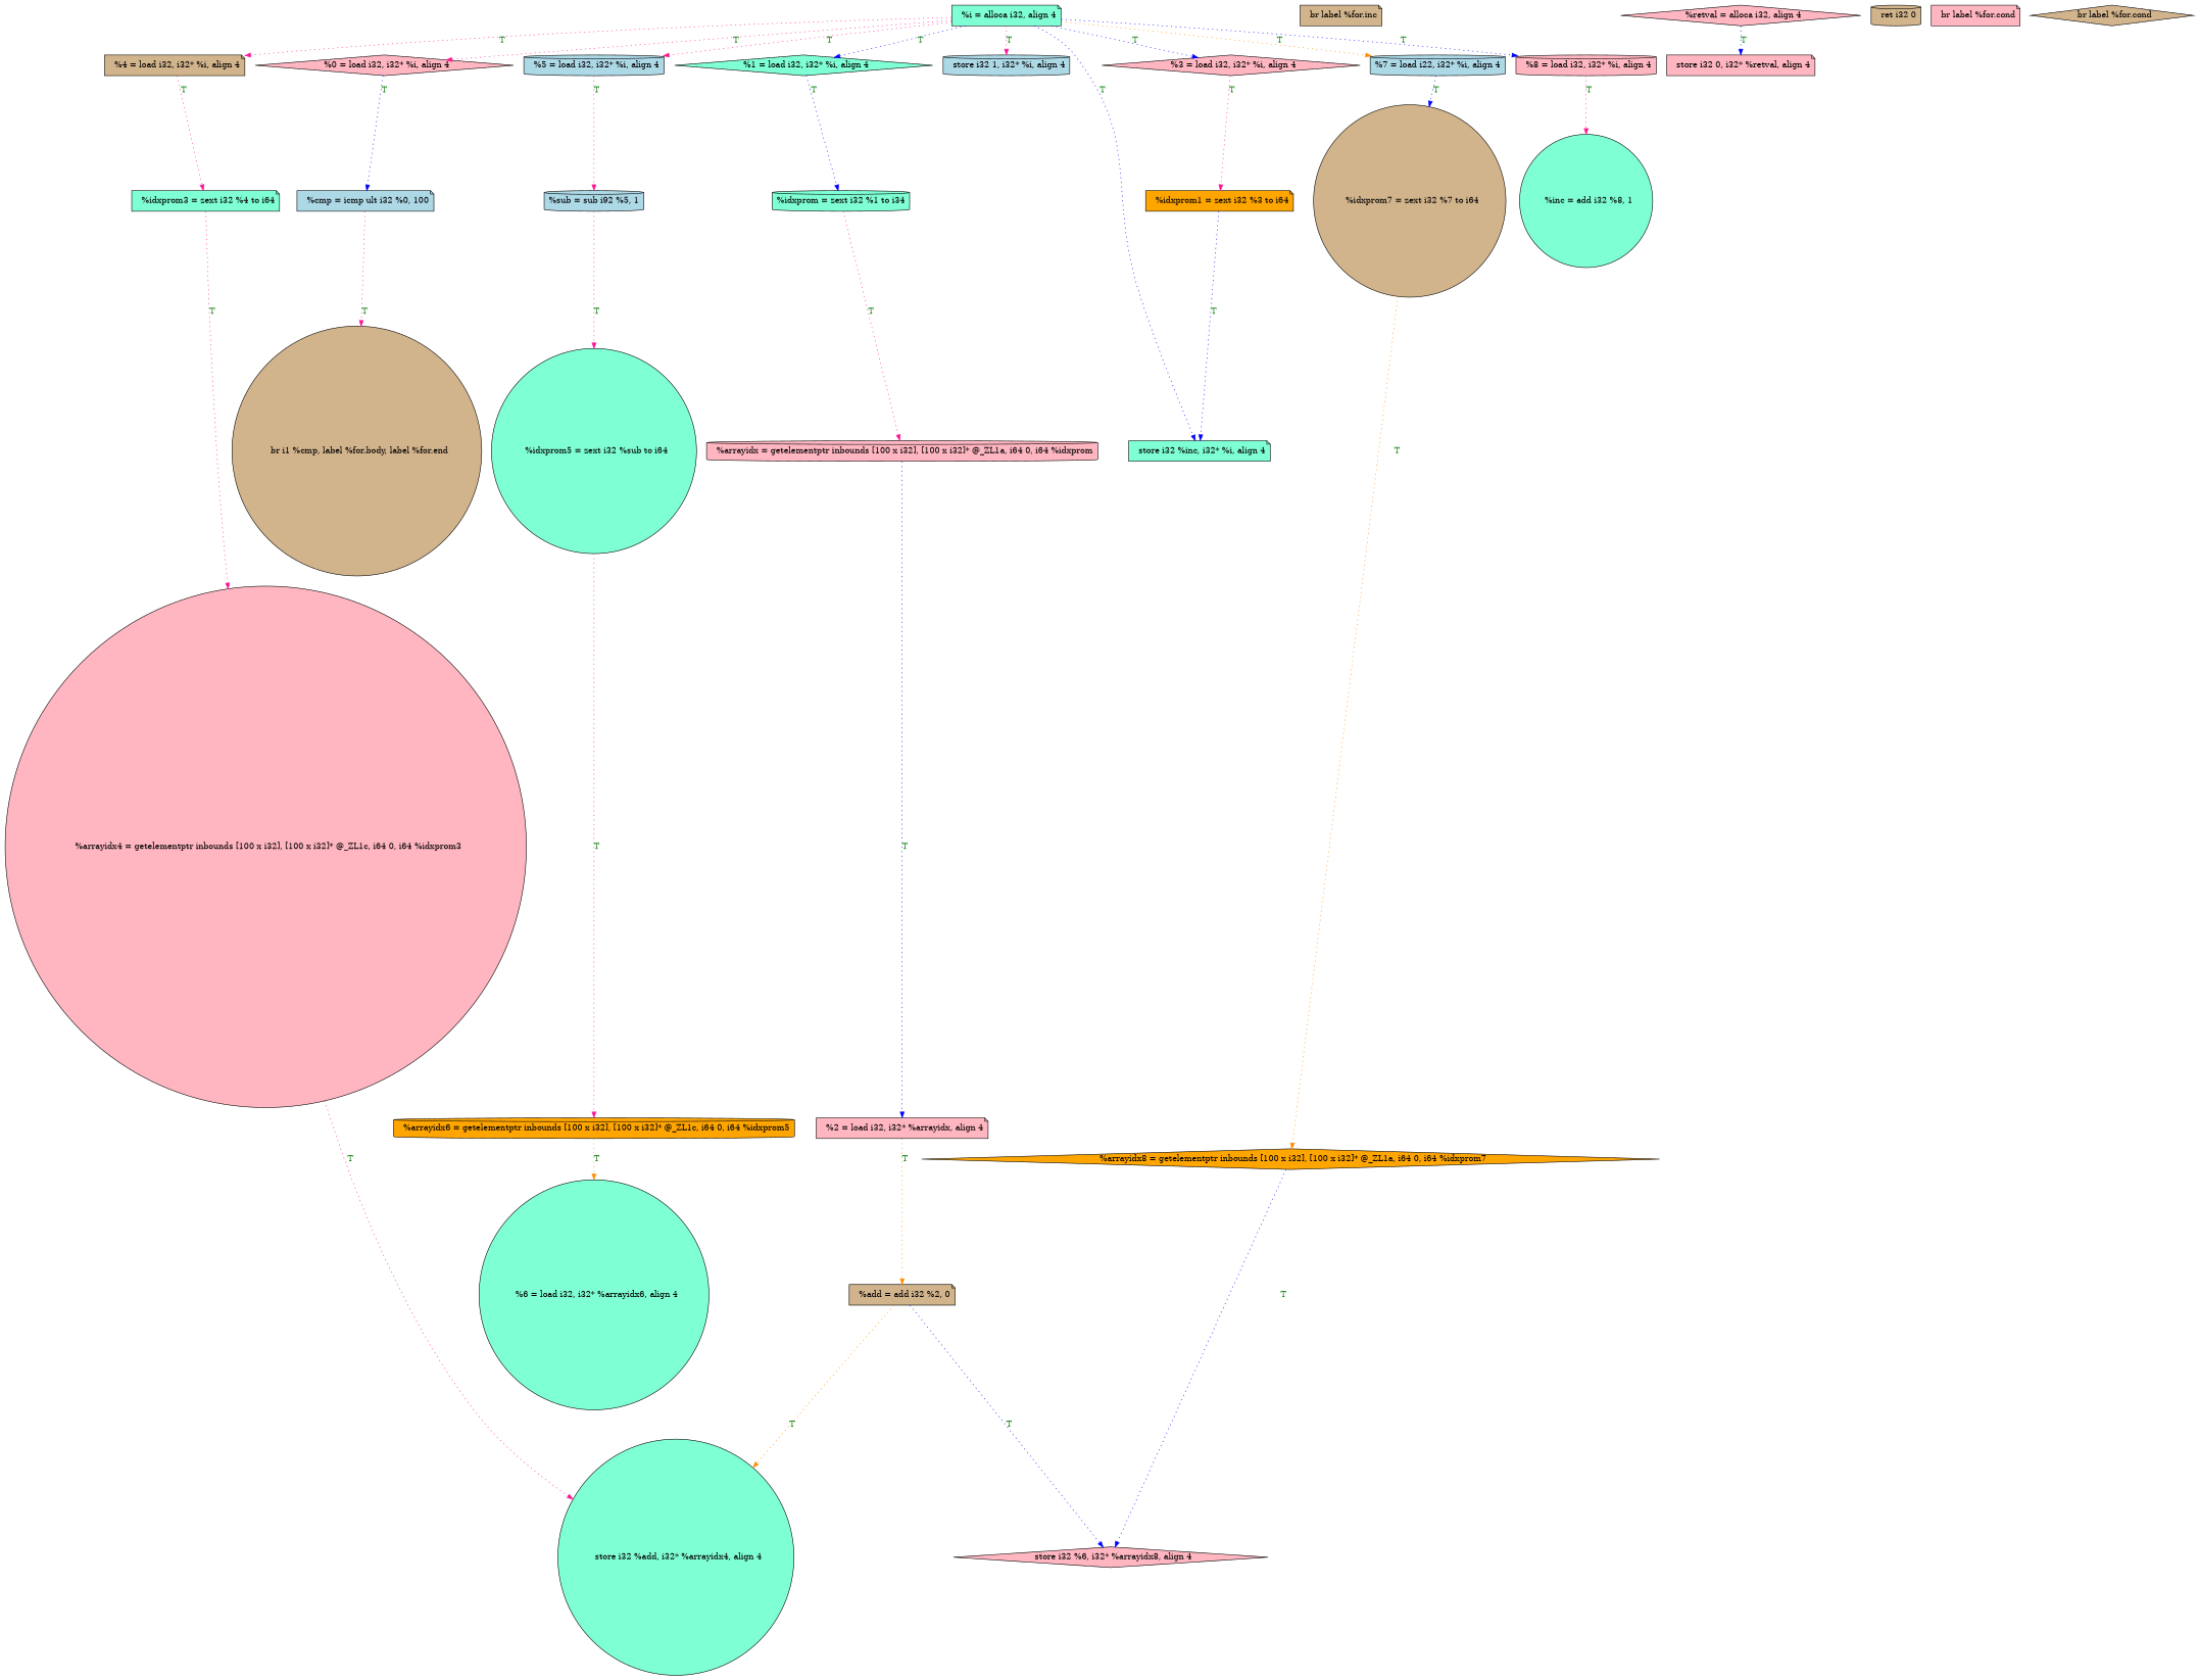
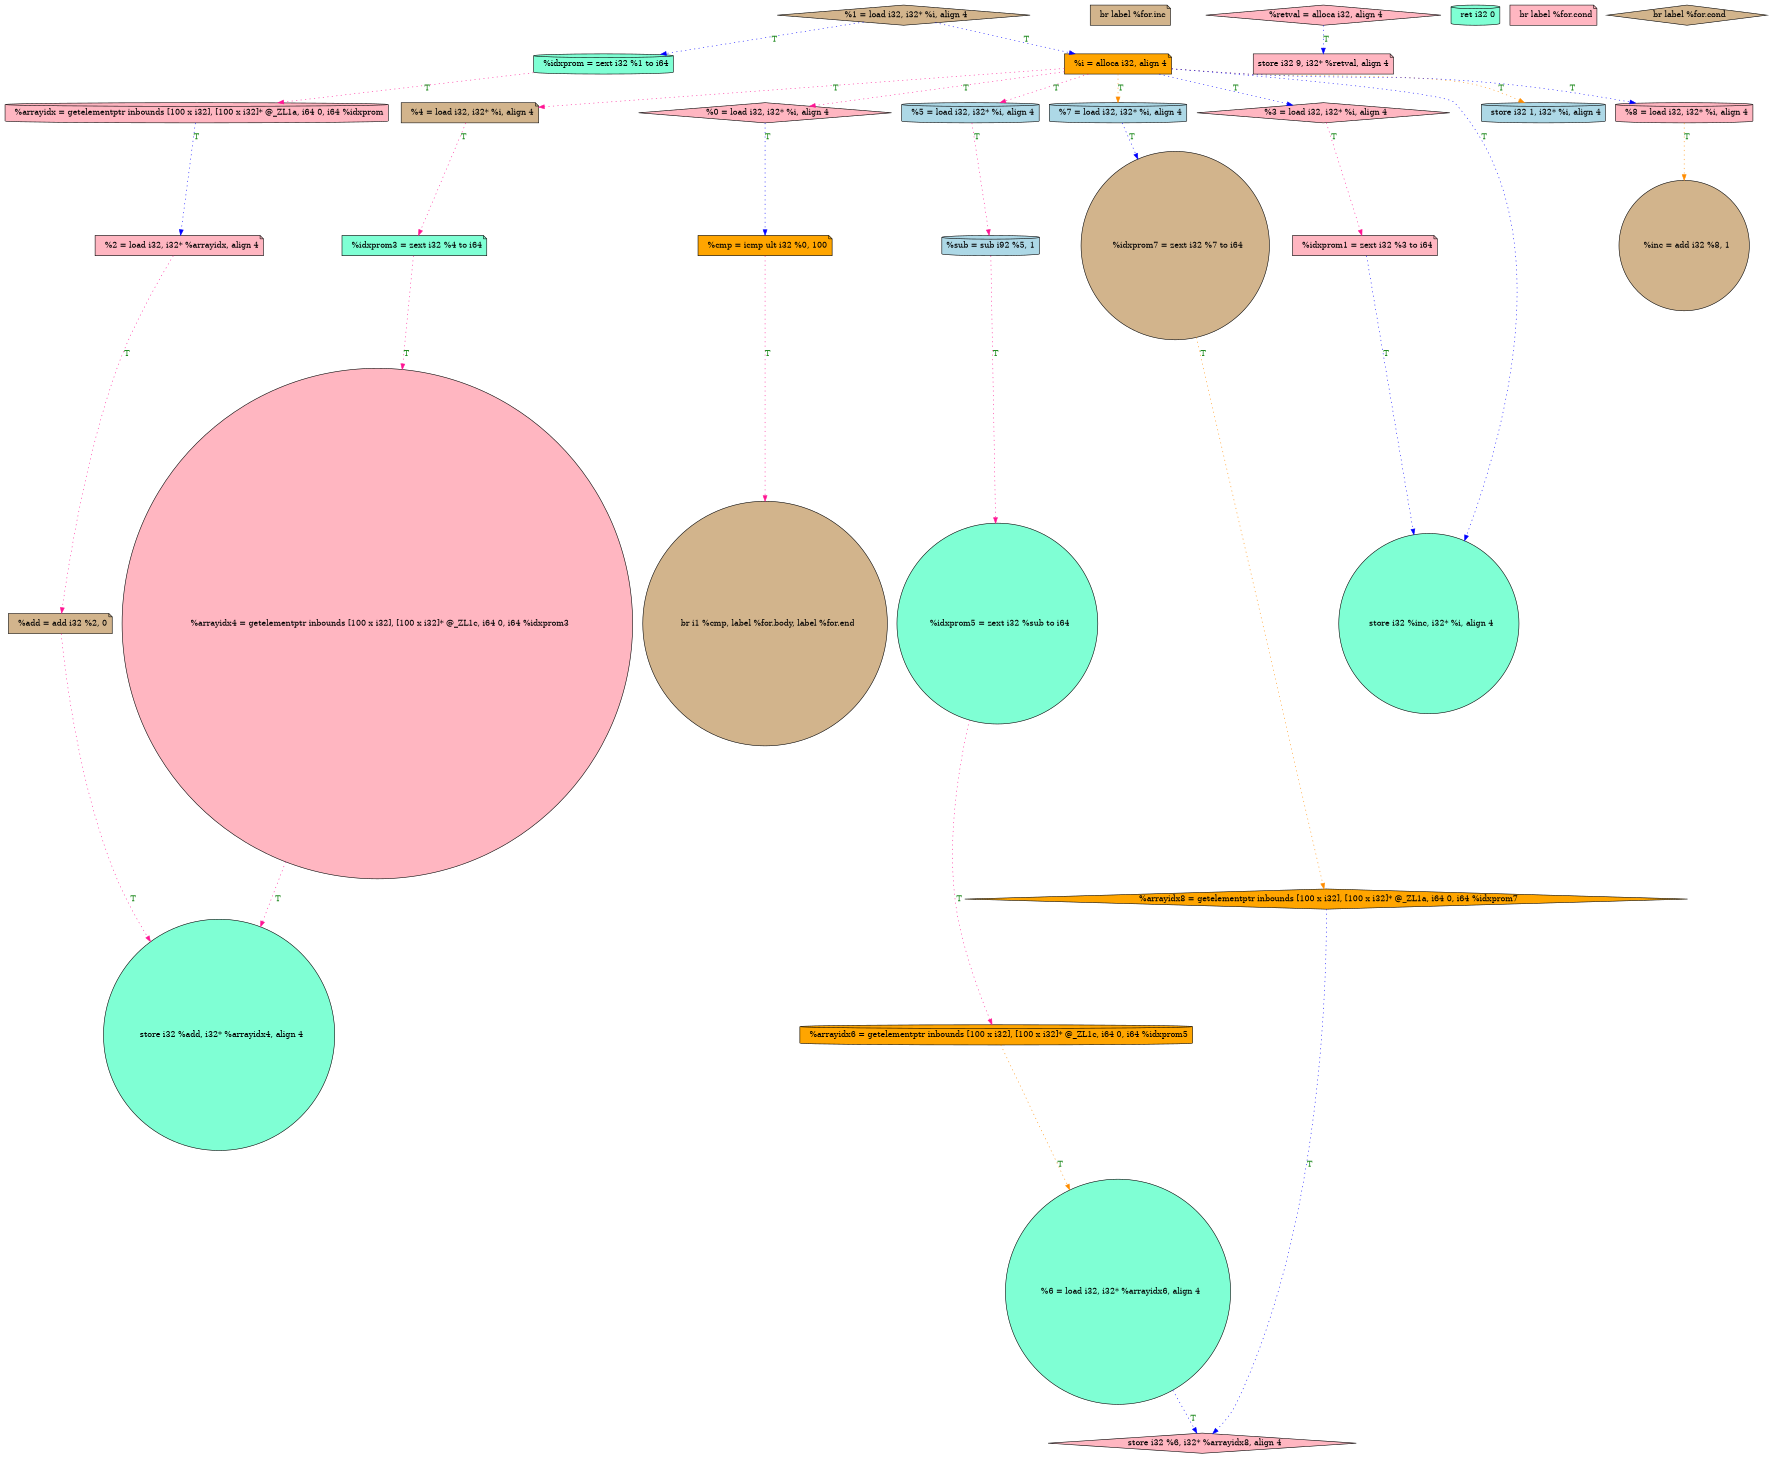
  digraph {
    node [fillcolor=lightpink shape=note style=filled]
    edge [color=deeppink fontcolor=forestgreen style=dotted]
    n1 [fillcolor=tan label="  %add = add i32 %2, 0"]
    n2 [fillcolor=aquamarine label="  store i32 %add, i32* %arrayidx4, align 4" shape=circle]
    n3 [fillcolor=aquamarine label="  %6 = load i32, i32* %arrayidx6, align 4" shape=circle]
    n4 [label="  store i32 %6, i32* %arrayidx8, align 4" shape=diamond]
    n5 [label="  %arrayidx = getelementptr inbounds [100 x i32], [100 x i32]* @_ZL1a, i64 0, i64 %idxprom" shape=cylinder]
    n6 [label="  %2 = load i32, i32* %arrayidx, align 4"]
    n7 [fillcolor=tan label="  %4 = load i32, i32* %i, align 4"]
    n8 [fillcolor=aquamarine label="  %idxprom3 = zext i32 %4 to i64"]
    n9 [label="  %arrayidx4 = getelementptr inbounds [100 x i32], [100 x i32]* @_ZL1c, i64 0, i64 %idxprom3" shape=circle]
-   n10 [fillcolor=lightblue label="  %cmp = icmp ult i32 %0, 100"]
+   n10 [fillcolor=orange label="  %cmp = icmp ult i32 %0, 100"]
    n11 [fillcolor=tan label="  br i1 %cmp, label %for.body, label %for.end" shape=circle]
    n12 [label="  %0 = load i32, i32* %i, align 4" shape=diamond]
    n13 [fillcolor=lightblue label="  %5 = load i32, i32* %i, align 4" shape=cylinder]
    n14 [fillcolor=lightblue label="%sub = sub i92 %5, 1" shape=cylinder]
    n15 [fillcolor=aquamarine label="  %idxprom5 = zext i32 %sub to i64" shape=circle]
    n16 [fillcolor=tan label="  br label %for.inc"]
-   n17 [fillcolor=orange label="  %idxprom1 = zext i32 %3 to i64"]
-   n18 [fillcolor=aquamarine label="  store i32 %inc, i32* %i, align 4"]
+   n17 [label="  %idxprom1 = zext i32 %3 to i64"]
+   n18 [fillcolor=aquamarine label="  store i32 %inc, i32* %i, align 4" shape=circle]
    n19 [fillcolor=orange label="  %arrayidx8 = getelementptr inbounds [100 x i32], [100 x i32]* @_ZL1a, i64 0, i64 %idxprom7" shape=diamond]
-   n20 [fillcolor=aquamarine label="%idxprom = zext i32 %1 to i34" shape=cylinder]
+   n20 [fillcolor=aquamarine label="  %idxprom = zext i32 %1 to i64" shape=cylinder]
    n21 [label="  %retval = alloca i32, align 4" shape=diamond]
-   n22 [label="  store i32 0, i32* %retval, align 4"]
+   n22 [label="store i32 9, i32* %retval, align 4"]
    n23 [fillcolor=orange label="  %arrayidx6 = getelementptr inbounds [100 x i32], [100 x i32]* @_ZL1c, i64 0, i64 %idxprom5" shape=cylinder]
-   n24 [fillcolor=tan label="  ret i32 0" shape=cylinder]
-   n25 [fillcolor=aquamarine label="  %i = alloca i32, align 4"]
+   n24 [fillcolor=aquamarine label="  ret i32 0" shape=cylinder]
+   n25 [fillcolor=orange label="  %i = alloca i32, align 4"]
    n26 [fillcolor=lightblue label="  store i32 1, i32* %i, align 4" shape=cylinder]
-   n27 [fillcolor=aquamarine label="  %1 = load i32, i32* %i, align 4" shape=diamond]
-   n28 [fillcolor=lightblue label="%7 = load i22, i32* %i, align 4" shape=cylinder]
+   n27 [fillcolor=tan label="  %1 = load i32, i32* %i, align 4" shape=diamond]
+   n28 [fillcolor=lightblue label="  %7 = load i32, i32* %i, align 4" shape=cylinder]
    n29 [label="  %3 = load i32, i32* %i, align 4" shape=diamond]
    n30 [label="  %8 = load i32, i32* %i, align 4" shape=cylinder]
    n31 [fillcolor=tan label="  %idxprom7 = zext i32 %7 to i64" shape=circle]
-   n32 [fillcolor=aquamarine label="  %inc = add i32 %8, 1" shape=circle]
+   n32 [fillcolor=tan label="  %inc = add i32 %8, 1" shape=circle]
    n33 [label="  br label %for.cond"]
    n34 [fillcolor=tan label="  br label %for.cond" shape=diamond]
-   n1 -> n2 [color=darkorange label=T]
-   n1 -> n4 [color=blue label=T]
+   n1 -> n2 [label=T]
+   n3 -> n4 [color=blue label=T]
    n5 -> n6 [color=blue label=T]
-   n6 -> n1 [color=darkorange label=T]
+   n6 -> n1 [label=T]
    n7 -> n8 [label=T]
    n8 -> n9 [label=T]
    n9 -> n2 [label=T]
    n10 -> n11 [label=T]
    n12 -> n10 [color=blue label=T]
    n13 -> n14 [label=T]
    n14 -> n15 [label=T]
    n15 -> n23 [label=T]
    n17 -> n18 [color=blue label=T]
    n19 -> n4 [color=blue label=T]
    n20 -> n5 [label=T]
    n21 -> n22 [color=blue label=T]
    n23 -> n3 [color=darkorange label=T]
    n25 -> n7 [label=T]
    n25 -> n12 [label=T]
    n25 -> n13 [label=T]
    n25 -> n18 [color=blue label=T]
-   n25 -> n26 [label=T]
-   n25 -> n27 [color=blue label=T]
+   n25 -> n26 [color=darkorange label=T]
+   n27 -> n25 [color=blue label=T]
    n25 -> n28 [color=darkorange label=T]
    n25 -> n29 [color=blue label=T]
    n25 -> n30 [color=blue label=T]
    n27 -> n20 [color=blue label=T]
    n28 -> n31 [color=blue label=T]
    n29 -> n17 [label=T]
-   n30 -> n32 [label=T]
+   n30 -> n32 [color=darkorange label=T]
    n31 -> n19 [color=darkorange label=T]
  }
